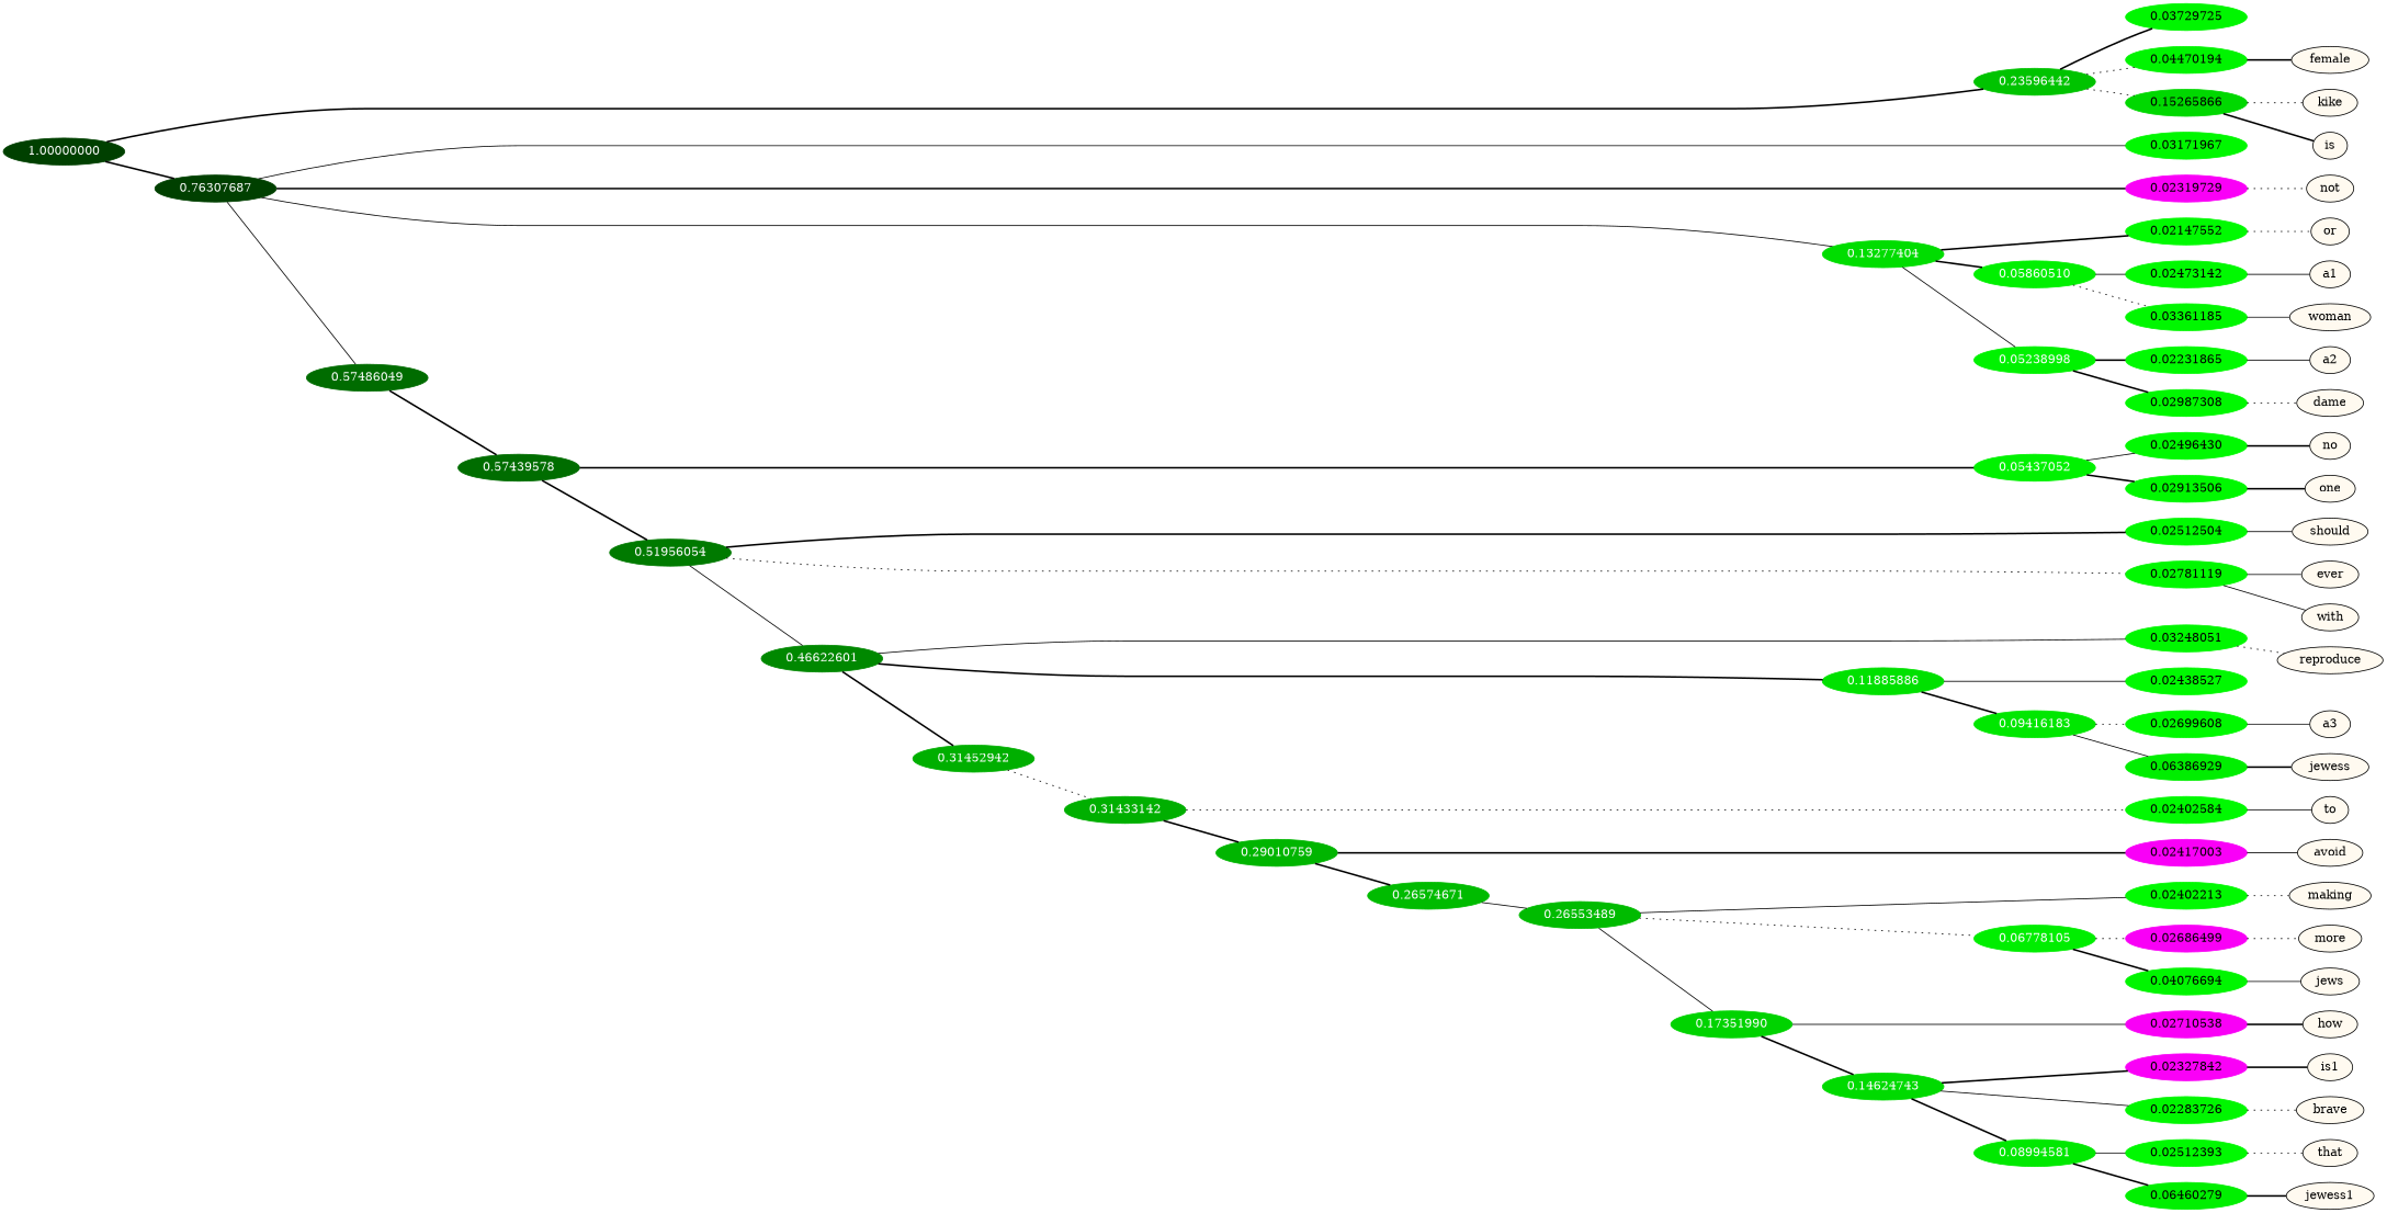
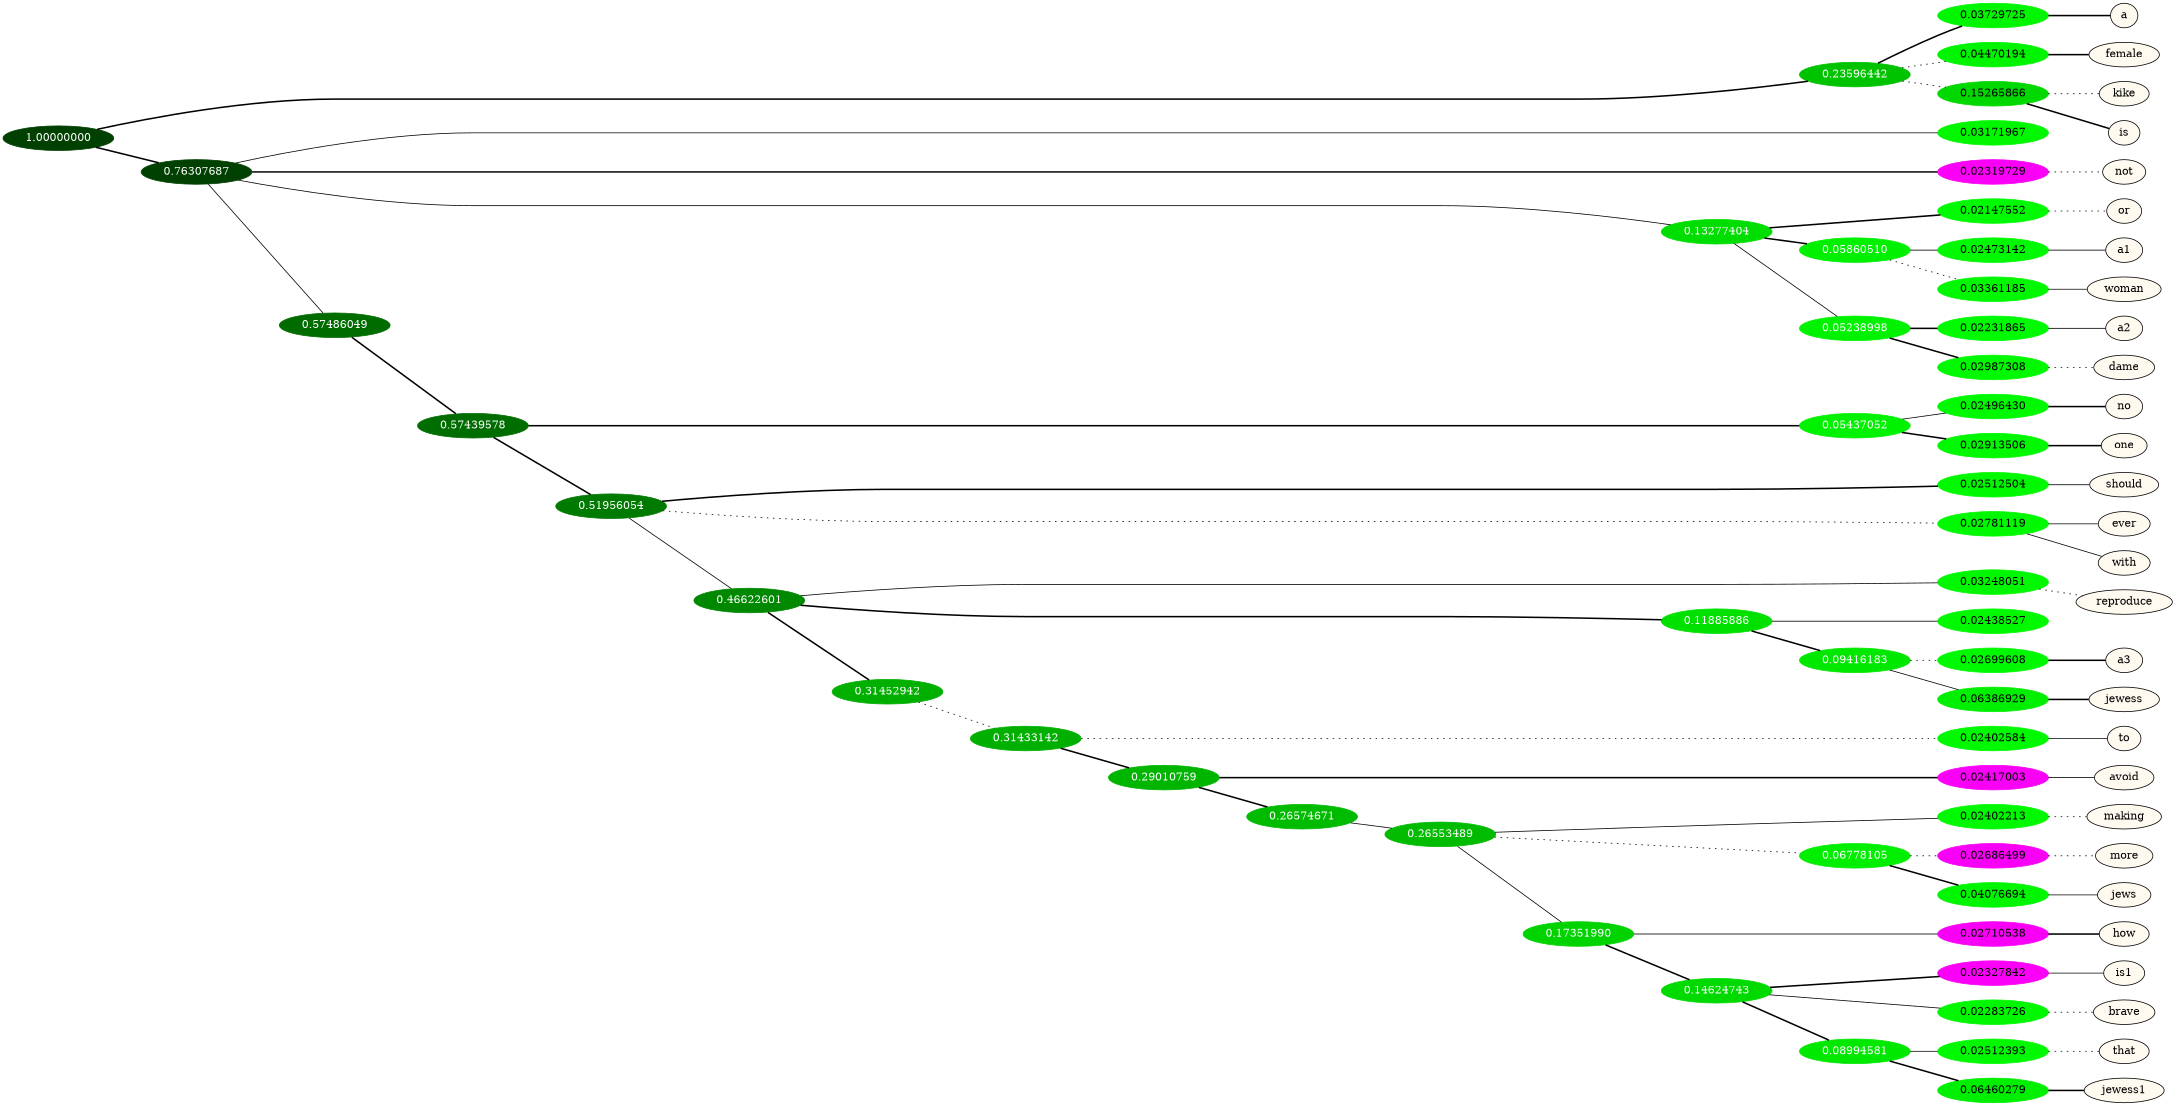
  graph {
    rankdir=LR
    node [color=black format=png nodesep=0.001 ordering=out overlap_scaling=0.01 ranksep=0.001 style=filled]
    edge [style=bold]
+   n1 [fillcolor=floralwhite height=0.15 label=a style="filled,solid" width=0.15]
    n2 [fillcolor=floralwhite height=0.15 label=female style="filled,solid" width=0.15]
    n3 [fillcolor=floralwhite height=0.15 label=kike style="filled,solid" width=0.15]
    n4 [fillcolor=floralwhite height=0.15 label=is style="filled,solid" width=0.15]
    n5 [fillcolor=floralwhite height=0.15 label=not style="filled,solid" width=0.15]
    n6 [fillcolor=floralwhite height=0.15 label=a1 style="filled,solid" width=0.15]
    n7 [fillcolor=floralwhite height=0.15 label=woman style="filled,solid" width=0.15]
    n8 [fillcolor=floralwhite height=0.15 label=or style="filled,solid" width=0.15]
    n9 [fillcolor=floralwhite height=0.15 label=a2 style="filled,solid" width=0.15]
    n10 [fillcolor=floralwhite height=0.15 label=dame style="filled,solid" width=0.15]
    n11 [fillcolor=floralwhite height=0.15 label=no style="filled,solid" width=0.15]
    n12 [fillcolor=floralwhite height=0.15 label=one style="filled,solid" width=0.15]
    n13 [fillcolor=floralwhite height=0.15 label=should style="filled,solid" width=0.15]
    n14 [fillcolor=floralwhite height=0.15 label=ever style="filled,solid" width=0.15]
    n15 [fillcolor=floralwhite height=0.15 label=reproduce style="filled,solid" width=0.15]
    n16 [fillcolor=floralwhite height=0.15 label=with style="filled,solid" width=0.15]
    n17 [fillcolor=floralwhite height=0.15 label=a3 style="filled,solid" width=0.15]
    n18 [fillcolor=floralwhite height=0.15 label=jewess style="filled,solid" width=0.15]
    n19 [fillcolor=floralwhite height=0.15 label=to style="filled,solid" width=0.15]
    n20 [fillcolor=floralwhite height=0.15 label=avoid style="filled,solid" width=0.15]
    n21 [fillcolor=floralwhite height=0.15 label=making style="filled,solid" width=0.15]
    n22 [fillcolor=floralwhite height=0.15 label=more style="filled,solid" width=0.15]
    n23 [fillcolor=floralwhite height=0.15 label=jews style="filled,solid" width=0.15]
    n24 [fillcolor=floralwhite height=0.15 label=how style="filled,solid" width=0.15]
    n25 [fillcolor=floralwhite height=0.15 label=is1 style="filled,solid" width=0.15]
    n26 [fillcolor=floralwhite height=0.15 label=that style="filled,solid" width=0.15]
    n27 [fillcolor=floralwhite height=0.15 label=jewess1 style="filled,solid" width=0.15]
    n28 [fillcolor=floralwhite height=0.15 label=brave style="filled,solid" width=0.15]
    n29 [color="0.334 1.000 0.963" fontcolor=black height=0.15 label=0.03729725 width=0.15]
    n30 [color="0.334 1.000 0.955" fontcolor=black height=0.15 label=0.04470194 width=0.15]
    n31 [color="0.334 1.000 0.847" fontcolor=black height=0.15 label=0.15265866 width=0.15]
    n32 [color="0.334 1.000 0.968" fontcolor=black height=0.15 label=0.03171967 width=0.15]
    n33 [color="0.835 1.000 0.977" fontcolor=black height=0.15 label=0.02319729 width=0.15]
    n34 [color="0.334 1.000 0.975" fontcolor=black height=0.15 label=0.02473142 width=0.15]
    n35 [color="0.334 1.000 0.966" fontcolor=black height=0.15 label=0.03361185 width=0.15]
    n36 [color="0.334 1.000 0.979" fontcolor=black height=0.15 label=0.02147552 width=0.15]
    n37 [color="0.334 1.000 0.978" fontcolor=black height=0.15 label=0.02231865 width=0.15]
    n38 [color="0.334 1.000 0.970" fontcolor=black height=0.15 label=0.02987308 width=0.15]
    n39 [color="0.334 1.000 0.975" fontcolor=black height=0.15 label=0.02496430 width=0.15]
    n40 [color="0.334 1.000 0.971" fontcolor=black height=0.15 label=0.02913506 width=0.15]
    n41 [color="0.334 1.000 0.975" fontcolor=black height=0.15 label=0.02512504 width=0.15]
    n42 [color="0.334 1.000 0.972" fontcolor=black height=0.15 label=0.02781119 width=0.15]
    n43 [color="0.334 1.000 0.968" fontcolor=black height=0.15 label=0.03248051 width=0.15]
    n44 [color="0.334 1.000 0.976" fontcolor=black height=0.15 label=0.02438527 width=0.15]
    n45 [color="0.334 1.000 0.973" fontcolor=black height=0.15 label=0.02699608 width=0.15]
    n46 [color="0.334 1.000 0.933" fontcolor=black height=0.15 label=0.06386929 width=0.15]
    n47 [color="0.334 1.000 0.976" fontcolor=black height=0.15 label=0.02402584 width=0.15]
    n48 [color="0.835 1.000 0.976" fontcolor=black height=0.15 label=0.02417003 width=0.15]
    n49 [color="0.334 1.000 0.976" fontcolor=black height=0.15 label=0.02402213 width=0.15]
    n50 [color="0.835 1.000 0.973" fontcolor=black height=0.15 label=0.02686499 width=0.15]
    n51 [color="0.334 1.000 0.959" fontcolor=black height=0.15 label=0.04076694 width=0.15]
    n52 [color="0.835 1.000 0.973" fontcolor=black height=0.15 label=0.02710538 width=0.15]
    n53 [color="0.835 1.000 0.977" fontcolor=black height=0.15 label=0.02327842 width=0.15]
    n54 [color="0.334 1.000 0.975" fontcolor=black height=0.15 label=0.02512393 width=0.15]
    n55 [color="0.334 1.000 0.935" fontcolor=black height=0.15 label=0.06460279 width=0.15]
    n56 [color="0.334 1.000 0.967" fontcolor=black height=0.15 label=0.02283726 width=0.15]
    n57 [color="0.334 1.000 0.250" fontcolor=grey99 height=0.15 label=1.00000000 width=0.15]
    n58 [color="0.334 1.000 0.764" fontcolor=grey99 height=0.15 label=0.23596442 width=0.15]
    n59 [color="0.334 1.000 0.250" fontcolor=grey99 height=0.15 label=0.76307687 width=0.15]
    n60 [color="0.334 1.000 0.867" fontcolor=grey99 height=0.15 label=0.13277404 width=0.15]
    n61 [color="0.334 1.000 0.425" fontcolor=grey99 height=0.15 label=0.57486049 width=0.15]
    n62 [color="0.334 1.000 0.941" fontcolor=grey99 height=0.15 label=0.05860510 width=0.15]
    n63 [color="0.334 1.000 0.948" fontcolor=grey99 height=0.15 label=0.05238998 width=0.15]
    n64 [color="0.334 1.000 0.426" fontcolor=grey99 height=0.15 label=0.57439578 width=0.15]
    n65 [color="0.334 1.000 0.946" fontcolor=grey99 height=0.15 label=0.05437052 width=0.15]
    n66 [color="0.334 1.000 0.480" fontcolor=grey99 height=0.15 label=0.51956054 width=0.15]
    n67 [color="0.334 1.000 0.534" fontcolor=grey99 height=0.15 label=0.46622601 width=0.15]
    n68 [color="0.334 1.000 0.881" fontcolor=grey99 height=0.15 label=0.11885886 width=0.15]
    n69 [color="0.334 1.000 0.685" fontcolor=grey99 height=0.15 label=0.31452942 width=0.15]
    n70 [color="0.334 1.000 0.906" fontcolor=grey99 height=0.15 label=0.09416183 width=0.15]
    n71 [color="0.334 1.000 0.686" fontcolor=grey99 height=0.15 label=0.31433142 width=0.15]
    n72 [color="0.334 1.000 0.710" fontcolor=grey99 height=0.15 label=0.29010759 width=0.15]
    n73 [color="0.334 1.000 0.734" fontcolor=grey99 height=0.15 label=0.26574671 width=0.15]
    n74 [color="0.334 1.000 0.734" fontcolor=grey99 height=0.15 label=0.26553489 width=0.15]
    n75 [color="0.334 1.000 0.932" fontcolor=grey99 height=0.15 label=0.06778105 width=0.15]
    n76 [color="0.334 1.000 0.826" fontcolor=grey99 height=0.15 label=0.17351990 width=0.15]
    n77 [color="0.334 1.000 0.854" fontcolor=grey99 height=0.15 label=0.14624743 width=0.15]
    n78 [color="0.334 1.000 0.910" fontcolor=grey99 height=0.15 label=0.08994581 width=0.15]
    subgraph sub_1 {
      rank=same
+     n1
      n2
      n3
      n4
      n5
      n6
      n7
      n8
      n9
      n10
      n11
      n12
      n13
      n14
      n15
      n16
      n17
      n18
      n19
      n20
      n21
      n22
      n23
      n24
      n25
      n26
      n27
      n28
    }
    subgraph sub_2 {
      rank=same
      n29
      n30
      n31
      n32
      n33
      n34
      n35
      n36
      n37
      n38
      n39
      n40
      n41
      n42
      n43
      n44
      n45
      n46
      n47
      n48
      n49
      n50
      n51
      n52
      n53
      n54
      n55
      n56
    }
+   n29 -- n1
    n30 -- n2
    n31 -- n3 [style=dotted]
    n31 -- n4
    n33 -- n5 [style=dotted]
    n34 -- n6 [style=solid]
    n35 -- n7 [style=solid]
    n36 -- n8 [style=dotted]
    n37 -- n9 [style=solid]
    n38 -- n10 [style=dotted]
    n39 -- n11
    n40 -- n12
    n41 -- n13 [style=solid]
    n42 -- n14 [style=solid]
    n42 -- n16 [style=solid]
    n43 -- n15 [style=dotted]
-   n45 -- n17 [style=solid]
+   n45 -- n17
    n46 -- n18
    n47 -- n19 [style=solid]
    n48 -- n20 [style=solid]
    n49 -- n21 [style=dotted]
    n50 -- n22 [style=dotted]
    n51 -- n23 [style=solid]
    n52 -- n24
-   n53 -- n25
+   n53 -- n25 [style=solid]
    n54 -- n26 [style=dotted]
    n55 -- n27
    n56 -- n28 [style=dotted]
    n57 -- n58
    n57 -- n59
    n58 -- n29
    n58 -- n30 [style=dotted]
    n58 -- n31 [style=dotted]
    n59 -- n32 [style=solid]
    n59 -- n33
    n59 -- n60 [style=solid]
    n59 -- n61 [style=solid]
    n60 -- n36
    n60 -- n62
    n60 -- n63 [style=solid]
    n61 -- n64
    n62 -- n34 [style=solid]
    n62 -- n35 [style=dotted]
    n63 -- n37
    n63 -- n38
    n64 -- n65
    n64 -- n66
    n65 -- n39 [style=solid]
    n65 -- n40
    n66 -- n41
    n66 -- n42 [style=dotted]
    n66 -- n67 [style=solid]
    n67 -- n43 [style=solid]
    n67 -- n68
    n67 -- n69
    n68 -- n44 [style=solid]
    n68 -- n70
    n69 -- n71 [style=dotted]
    n70 -- n45 [style=dotted]
    n70 -- n46 [style=solid]
    n71 -- n47 [style=dotted]
    n71 -- n72
    n72 -- n48
    n72 -- n73
    n73 -- n74 [style=solid]
    n74 -- n49 [style=solid]
    n74 -- n75 [style=dotted]
    n74 -- n76 [style=solid]
    n75 -- n50 [style=dotted]
    n75 -- n51
    n76 -- n52 [style=solid]
    n76 -- n77
    n77 -- n53
    n77 -- n56 [style=solid]
    n77 -- n78
    n78 -- n54 [style=solid]
    n78 -- n55
  }
